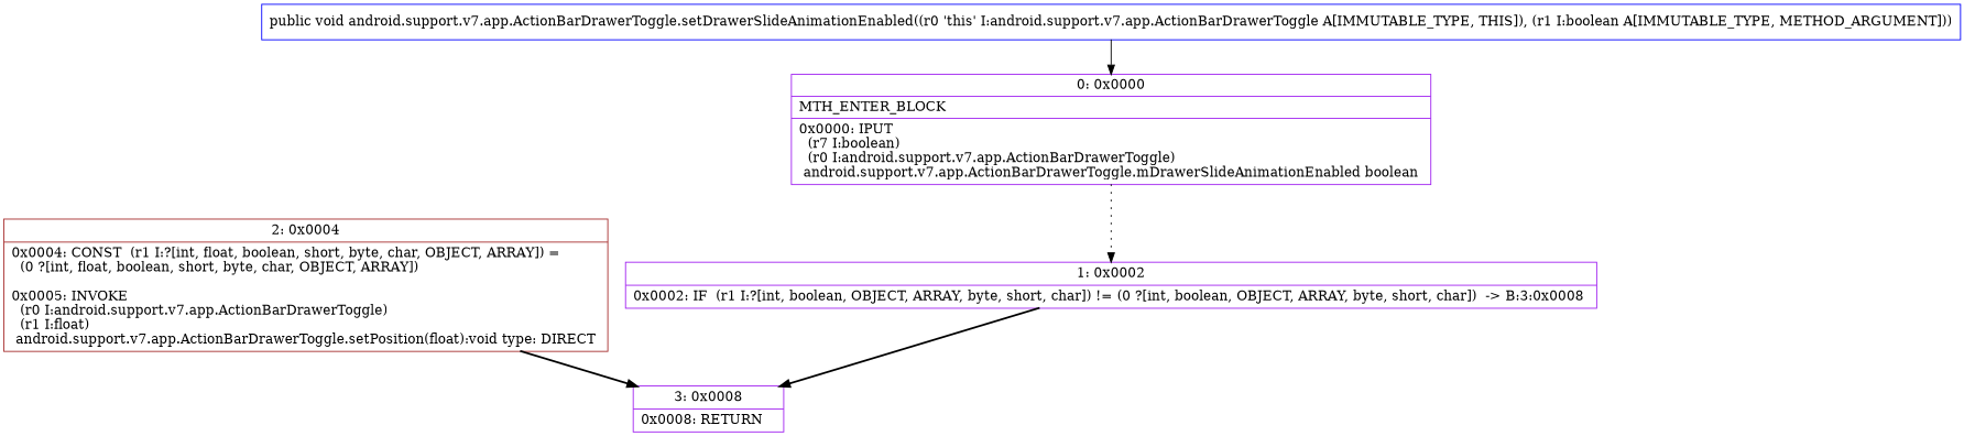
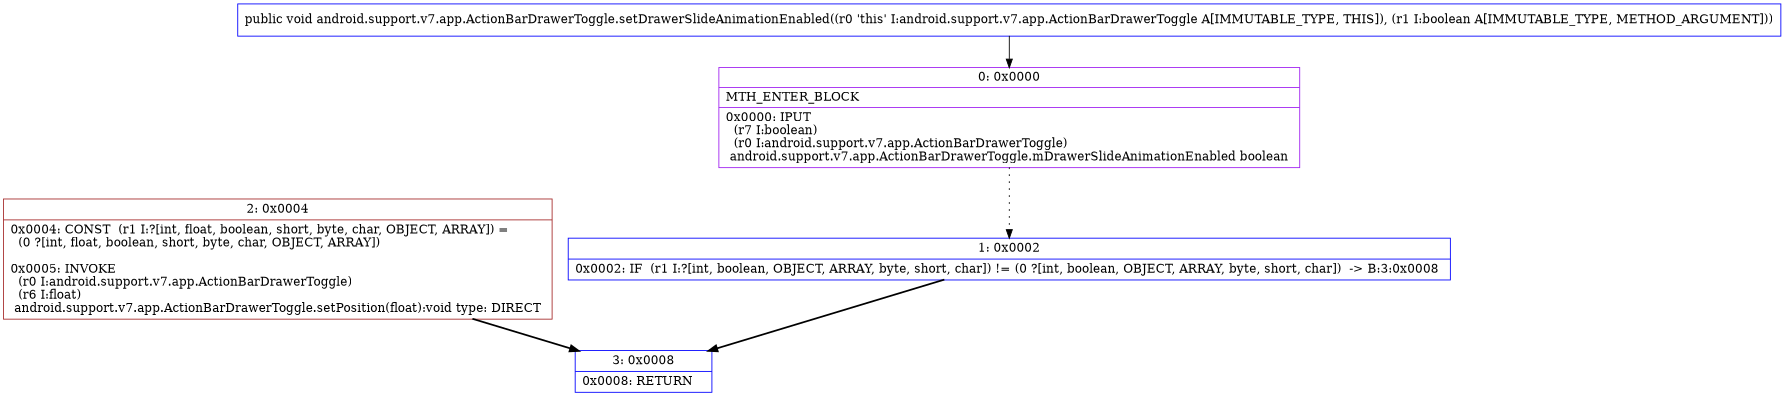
  digraph {
    node [color=purple shape=record]
    edge [style=bold]
    n1 [label="{0\:\ 0x0000|MTH_ENTER_BLOCK\l|0x0000: IPUT  \l  (r7 I:boolean)\l  (r0 I:android.support.v7.app.ActionBarDrawerToggle)\l android.support.v7.app.ActionBarDrawerToggle.mDrawerSlideAnimationEnabled boolean \l}"]
-   n2 [label="{1\:\ 0x0002|0x0002: IF  (r1 I:?[int, boolean, OBJECT, ARRAY, byte, short, char]) != (0 ?[int, boolean, OBJECT, ARRAY, byte, short, char])  \-\> B:3:0x0008 \l}"]
-   n3 [label="{3\:\ 0x0008|0x0008: RETURN   \l}"]
-   n4 [color=brown label="{2\:\ 0x0004|0x0004: CONST  (r1 I:?[int, float, boolean, short, byte, char, OBJECT, ARRAY]) = \l  (0 ?[int, float, boolean, short, byte, char, OBJECT, ARRAY])\l \l0x0005: INVOKE  \l  (r0 I:android.support.v7.app.ActionBarDrawerToggle)\l  (r1 I:float)\l android.support.v7.app.ActionBarDrawerToggle.setPosition(float):void type: DIRECT \l}"]
+   n2 [color=blue label="{1\:\ 0x0002|0x0002: IF  (r1 I:?[int, boolean, OBJECT, ARRAY, byte, short, char]) != (0 ?[int, boolean, OBJECT, ARRAY, byte, short, char])  \-\> B:3:0x0008 \l}"]
+   n3 [color=blue label="{3\:\ 0x0008|0x0008: RETURN   \l}"]
+   n4 [color=brown label="{2\:\ 0x0004|0x0004: CONST  (r1 I:?[int, float, boolean, short, byte, char, OBJECT, ARRAY]) = \l  (0 ?[int, float, boolean, short, byte, char, OBJECT, ARRAY])\l \l0x0005: INVOKE  \l  (r0 I:android.support.v7.app.ActionBarDrawerToggle)\l  (r6 I:float)\l android.support.v7.app.ActionBarDrawerToggle.setPosition(float):void type: DIRECT \l}"]
    n5 [color=blue label="{public void android.support.v7.app.ActionBarDrawerToggle.setDrawerSlideAnimationEnabled((r0 'this' I:android.support.v7.app.ActionBarDrawerToggle A[IMMUTABLE_TYPE, THIS]), (r1 I:boolean A[IMMUTABLE_TYPE, METHOD_ARGUMENT])) }"]
    n1 -> n2 [style=dotted]
    n2 -> n3
    n4 -> n3
    n5 -> n1 [style=solid]
  }
